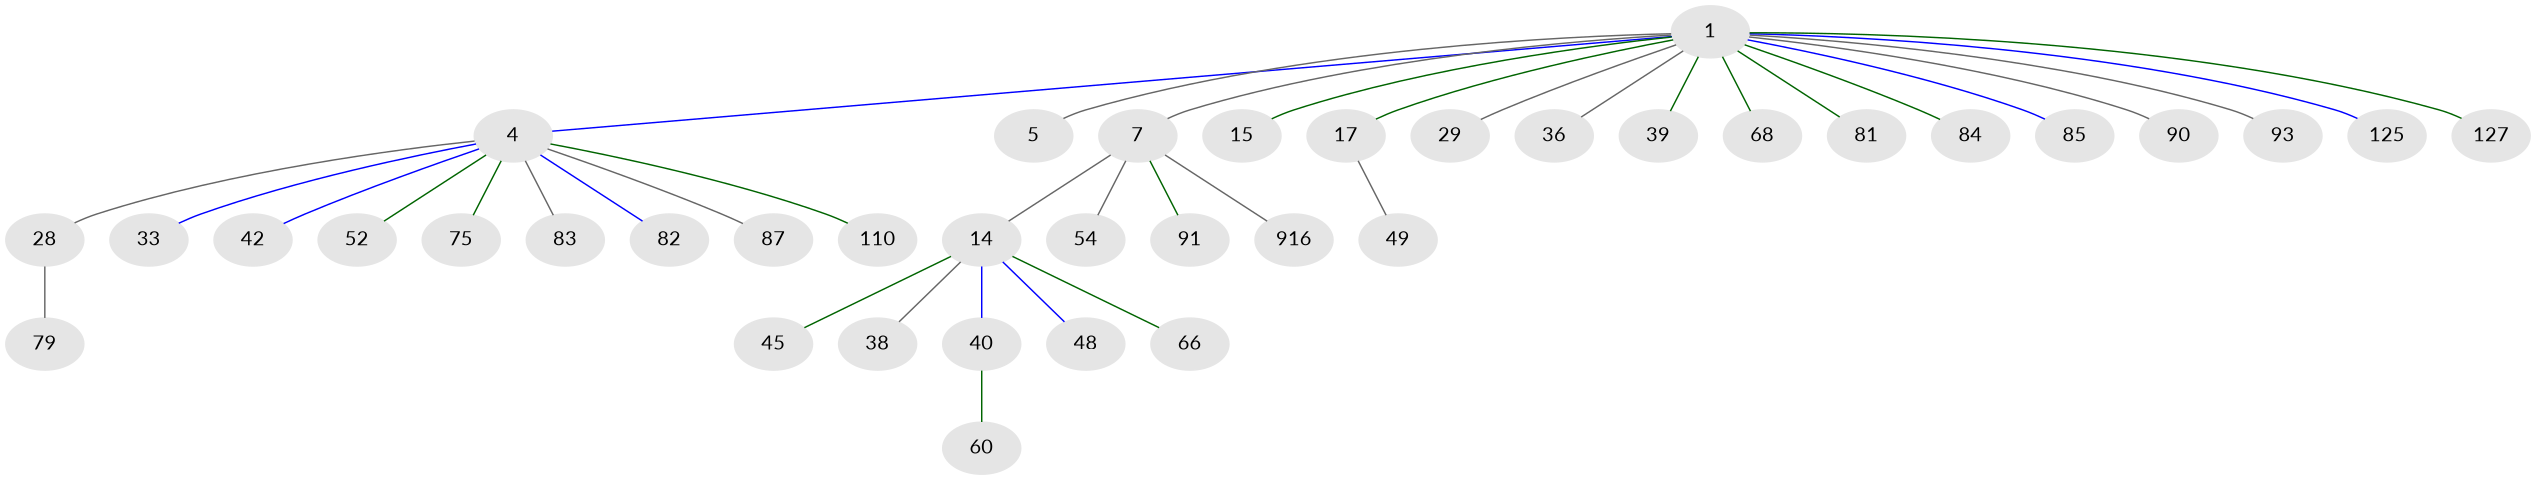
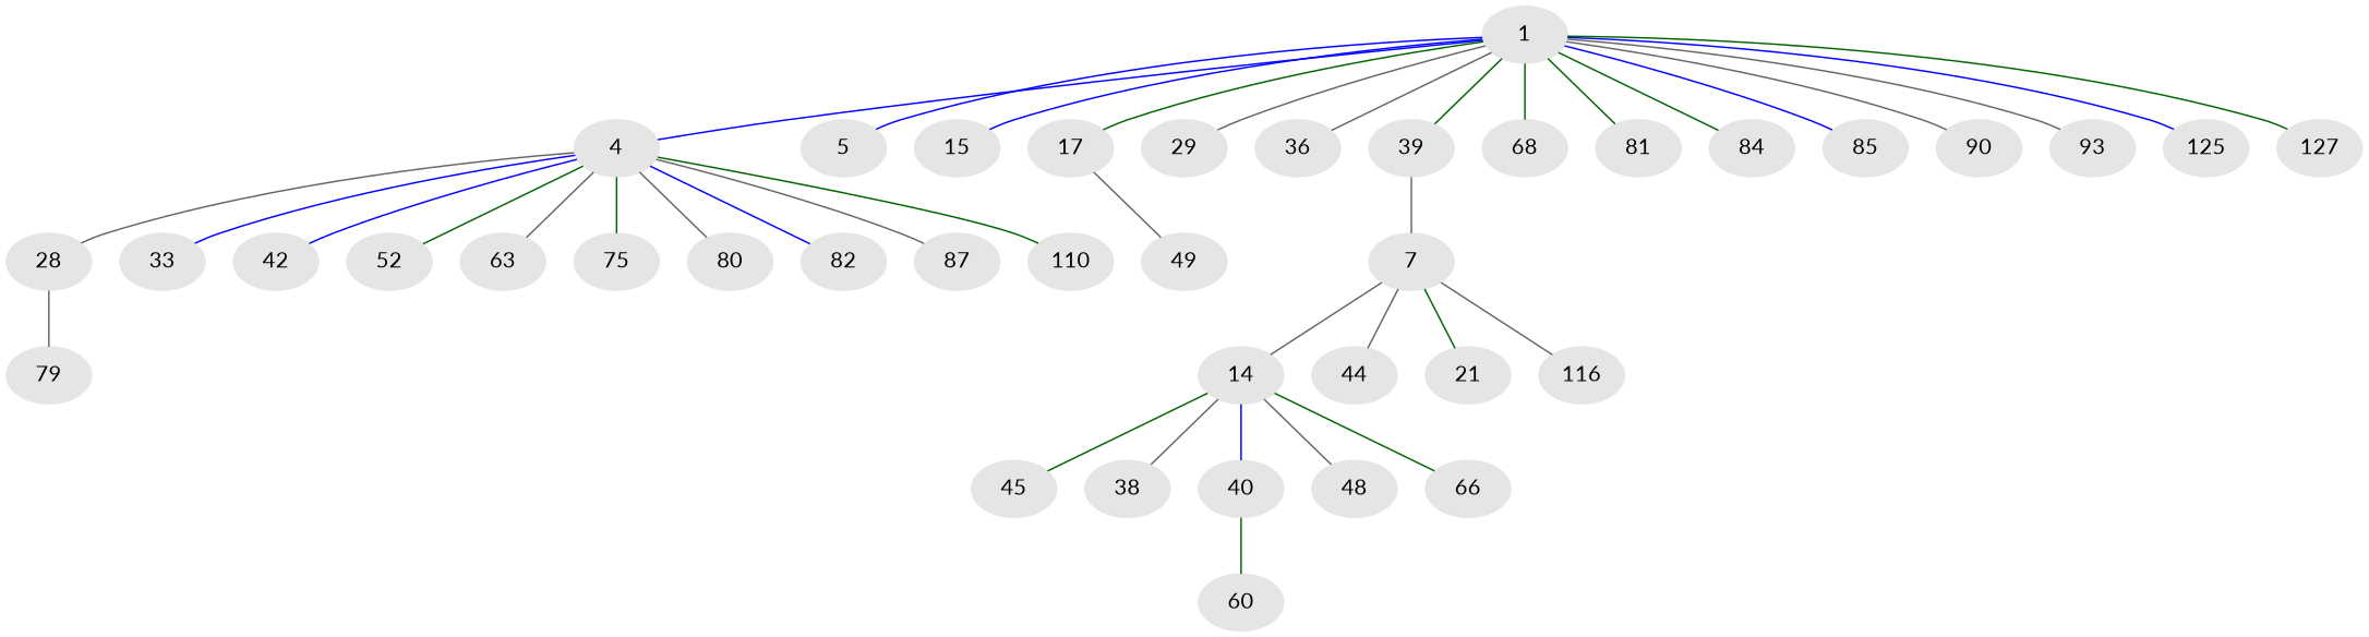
  graph {
    fontname=Lato
    node [color=gray90 fontname=Lato style=filled]
    edge [color=gray40 fontname=Lato]
    1 [super="+2+3+11+57+6"]
    4 [super="+8"]
    5 [super="+41+30"]
    7 [super="+13+77+18+21"]
    15 [super="+123"]
    17 [super="+23"]
    29 [super="+71+109"]
    36
    39 [super="+44"]
    68 [super="+100"]
    81 [super="+83"]
    84 [super="+107"]
    85
    90 [super="+96"]
    93
    125
    127
    28 [super="+59+76+35"]
    33 [super="+86+94"]
    42
    52 [super="+74"]
+   63 [super="+98+72"]
    75
-   80 [super="+95+115" label=83]
+   80 [super="+95+115"]
    82
    87 [super="+101"]
    110
    14 [super="+22+16"]
-   54
-   91 [super="+129"]
-   116 [label=916]
+   54 [label=44]
+   91 [super="+129" label=21]
+   116
    49 [super="+103"]
    79 [super="+128+114"]
    n34 [label=45]
    38
    40 [super="+55"]
    48
    66
    60 [super="+102"]
    1 -- 4 [color=blue]
-   1 -- 5
-   1 -- 7
-   1 -- 15 [color=darkgreen]
+   1 -- 5 [color=blue]
+   39 -- 7
+   1 -- 15 [color=blue]
    1 -- 17 [color=darkgreen]
    1 -- 29
    1 -- 36
    1 -- 39 [color=darkgreen]
    1 -- 68 [color=darkgreen]
    1 -- 81 [color=darkgreen]
    1 -- 84 [color=darkgreen]
    1 -- 85 [color=blue]
    1 -- 90
    1 -- 93
    1 -- 125 [color=blue]
    1 -- 127 [color=darkgreen]
    4 -- 28
    4 -- 33 [color=blue]
    4 -- 42 [color=blue]
    4 -- 52 [color=darkgreen]
+   4 -- 63
    4 -- 75 [color=darkgreen]
    4 -- 80
    4 -- 82 [color=blue]
    4 -- 87
    4 -- 110 [color=darkgreen]
    7 -- 14
    7 -- 54
    7 -- 91 [color=darkgreen]
    7 -- 116
    17 -- 49
    28 -- 79
    14 -- n34 [color=darkgreen]
    14 -- 38
    14 -- 40 [color=blue]
-   14 -- 48 [color=blue]
+   14 -- 48
    14 -- 66 [color=darkgreen]
    40 -- 60 [color=darkgreen]
  }
